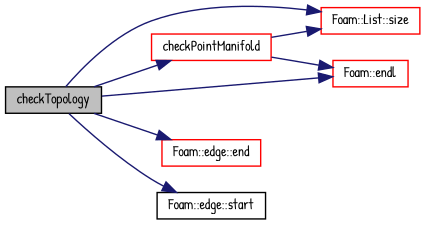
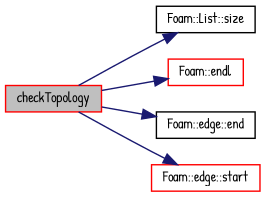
  digraph {
    fontname="Patrick Hand"
    rankdir=LR
    node [color=red fontname="Patrick Hand" fontsize=10 shape=record]
    edge [color=midnightblue fontname="Patrick Hand" fontsize=10 labelfontname=Helvetica labelfontsize=10 style=solid]
-   n1 [color=black fillcolor=grey75 fontcolor=black height=0.2 label=checkTopology style=filled width=0.4]
-   n2 [height=0.2 label=checkPointManifold width=0.4]
-   n3 [height=0.2 label="Foam::List::size" width=0.4]
+   n1 [fillcolor=grey75 fontcolor=black height=0.2 label=checkTopology style=filled width=0.4]
+   n3 [color=black height=0.2 label="Foam::List::size" width=0.4]
    n4 [height=0.2 label="Foam::endl" width=0.4]
-   n5 [height=0.2 label="Foam::edge::end" width=0.4]
-   n6 [color=black height=0.2 label="Foam::edge::start" width=0.4]
-   n1 -> n2
+   n5 [color=black height=0.2 label="Foam::edge::end" width=0.4]
+   n6 [height=0.2 label="Foam::edge::start" width=0.4]
    n1 -> n3
    n1 -> n4
    n1 -> n5
    n1 -> n6
-   n2 -> n3
-   n2 -> n4
  }
